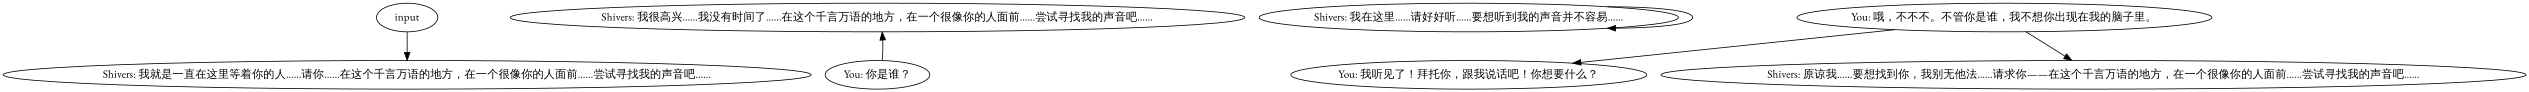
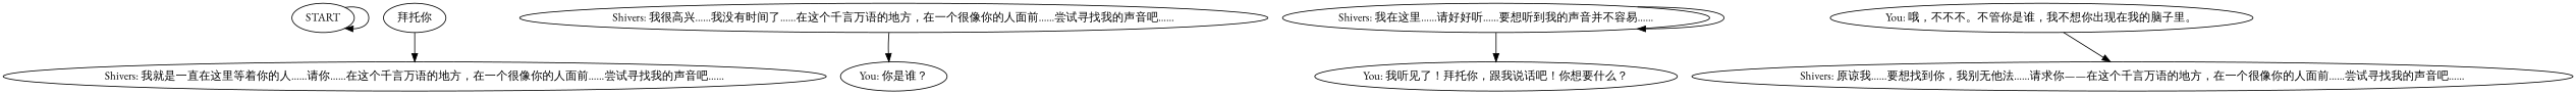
  digraph {
    fontname="EB Garamond"
    node [fontname="EB Garamond"]
    edge [fontname="EB Garamond"]
-   n2 [label=input]
+   n1 [label=START]
+   n2 [label="拜托你"]
    n3 [label="Shivers: 我就是一直在这里等着你的人……请你……在这个千言万语的地方，在一个很像你的人面前……尝试寻找我的声音吧……"]
    n4 [label="Shivers: 我很高兴……我没有时间了……在这个千言万语的地方，在一个很像你的人面前……尝试寻找我的声音吧……"]
    n5 [label="Shivers: 我在这里……请好好听……要想听到我的声音并不容易……"]
    n6 [label="You: 我听见了！拜托你，跟我说话吧！你想要什么？"]
    n7 [label="You: 你是谁？"]
    n8 [label="You: 哦，不不不。不管你是谁，我不想你出现在我的脑子里。"]
    n9 [label="Shivers: 原谅我……要想找到你，我别无他法……请求你——在这个千言万语的地方，在一个很像你的人面前……尝试寻找我的声音吧……"]
+   n1 -> n1
    n2 -> n3
    n5 -> n5
-   n8 -> n6
-   n7 -> n4
+   n5 -> n6
+   n4 -> n7
    n8 -> n9
  }
